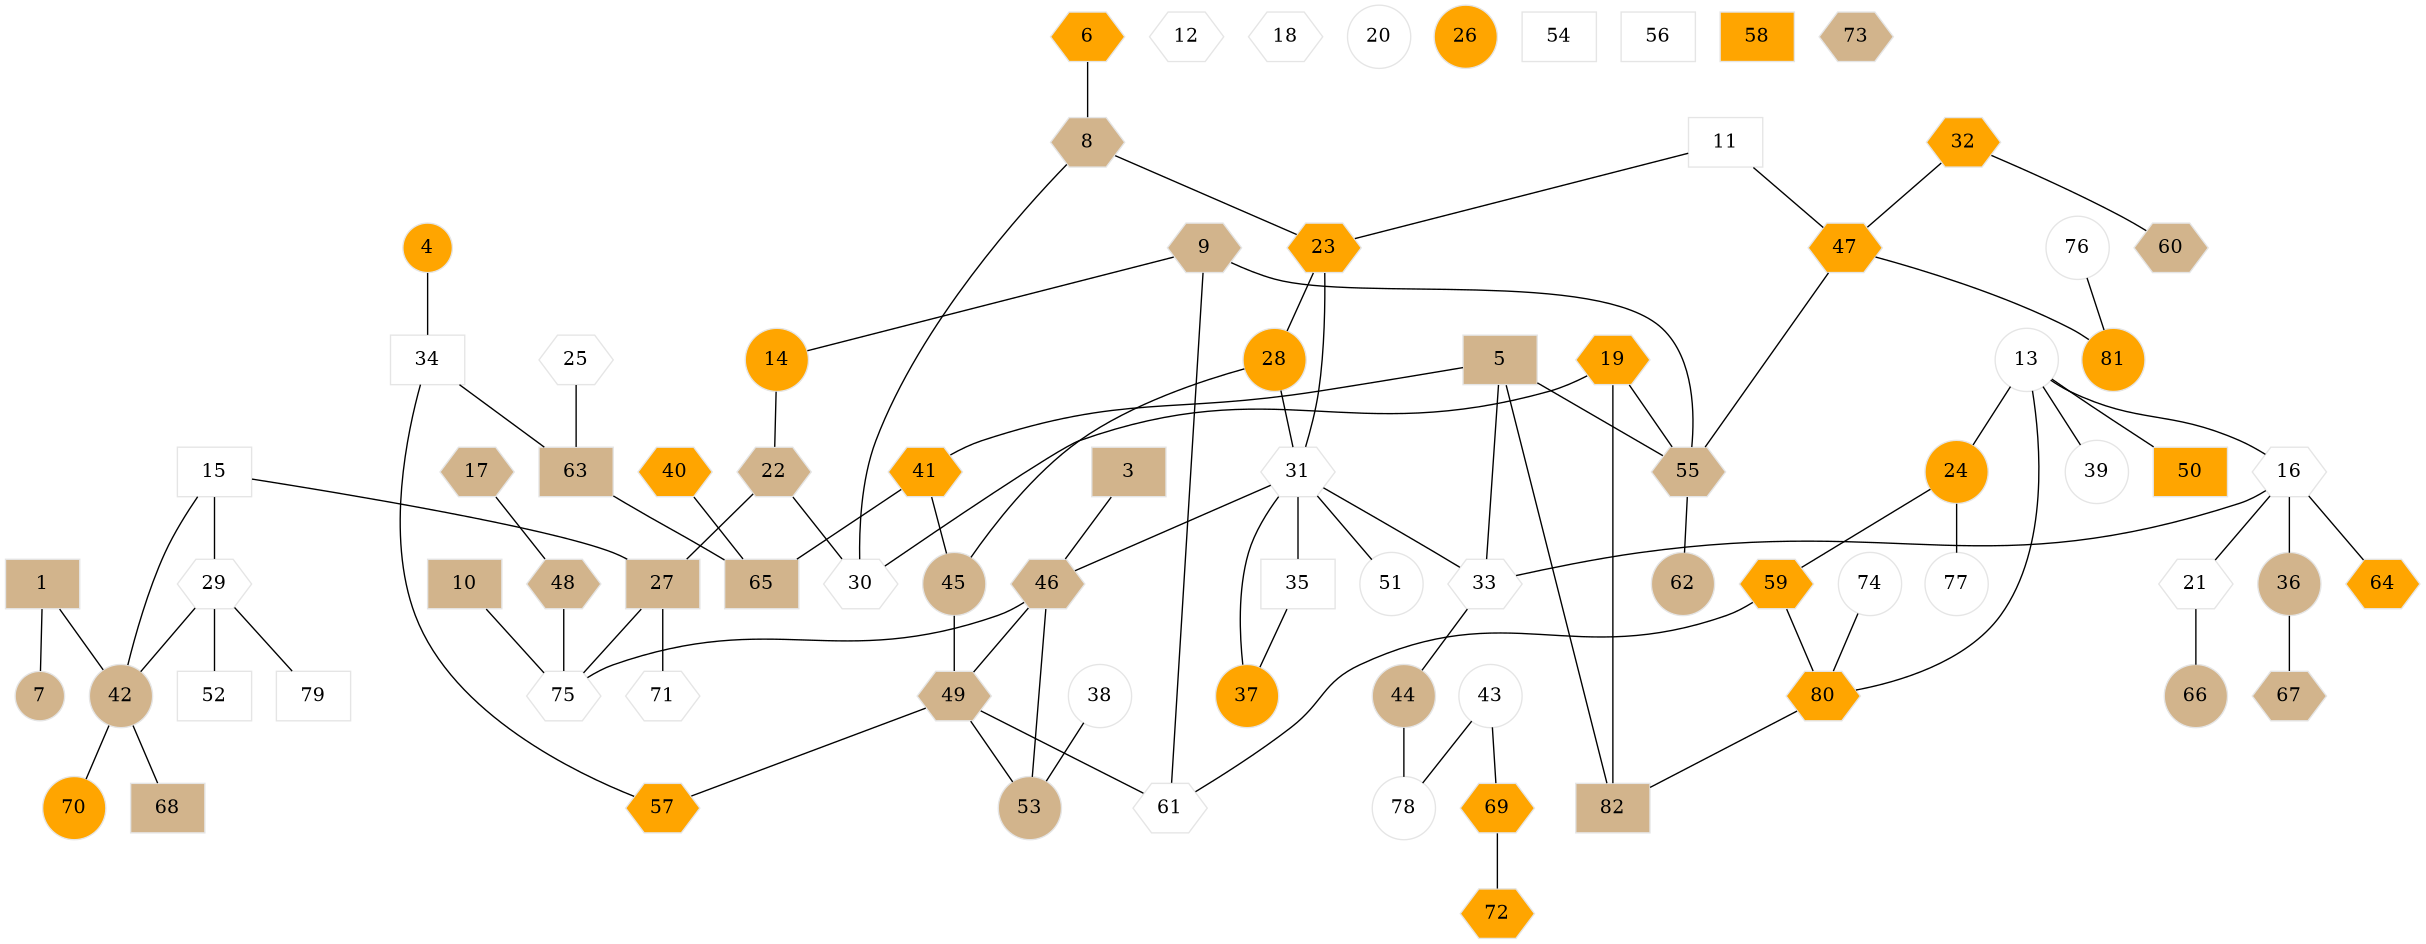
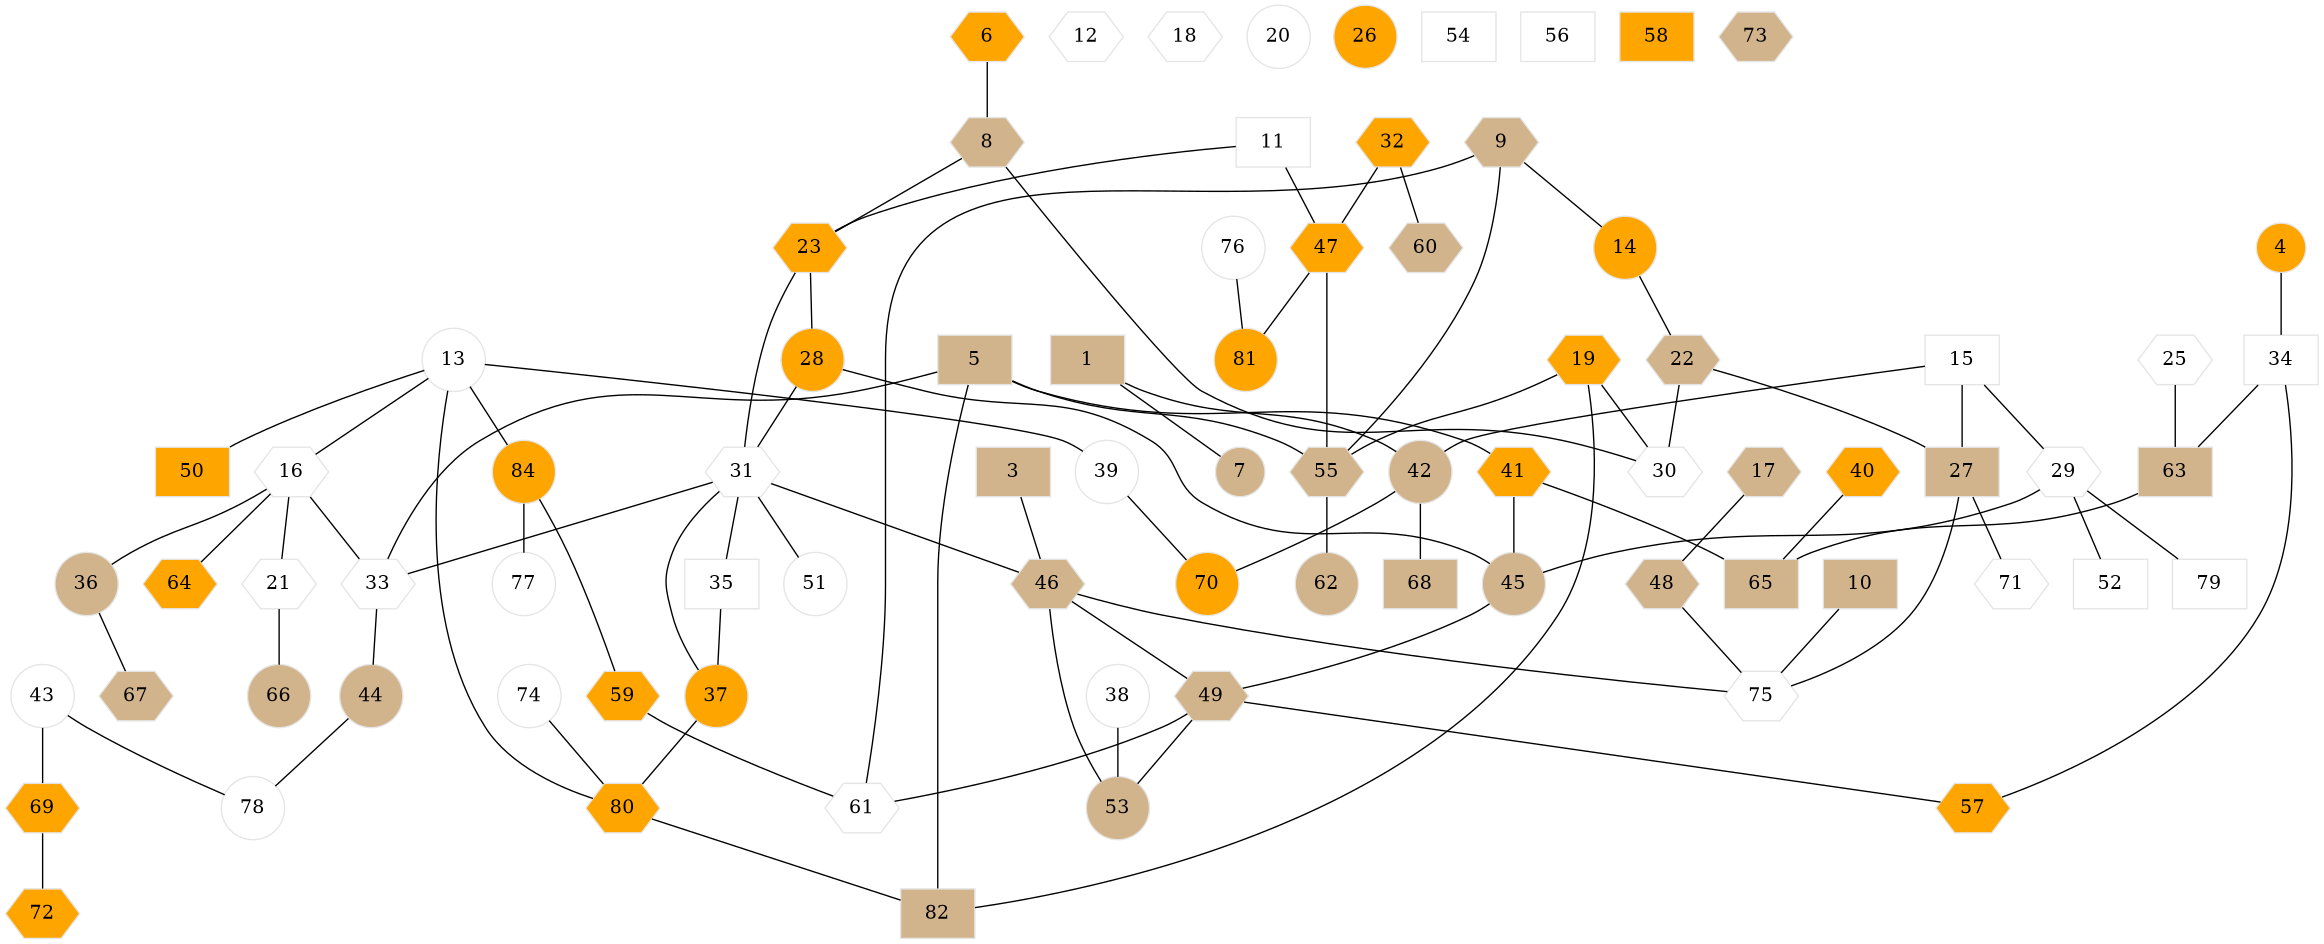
  graph {
    node [color=gray90 fillcolor=white shape=hexagon style=filled]
    1 [fillcolor=tan shape=box]
    7 [fillcolor=tan shape=circle]
    42 [fillcolor=tan shape=circle]
    70 [fillcolor=orange shape=circle]
    68 [fillcolor=tan shape=box]
    63 [fillcolor=tan shape=box]
    25
    3 [fillcolor=tan shape=box]
    46 [fillcolor=tan]
    75
    53 [fillcolor=tan shape=circle]
    49 [fillcolor=tan]
    4 [fillcolor=orange shape=circle]
    34 [shape=box]
    57 [fillcolor=orange]
    5 [fillcolor=tan shape=box]
    33
    41 [fillcolor=orange]
    55 [fillcolor=tan]
    82 [fillcolor=tan shape=box]
    44 [fillcolor=tan shape=circle]
    45 [fillcolor=tan shape=circle]
    65 [fillcolor=tan shape=box]
    62 [fillcolor=tan shape=circle]
    6 [fillcolor=orange]
    8 [fillcolor=tan]
    23 [fillcolor=orange]
    30
    28 [fillcolor=orange shape=circle]
    31
    9 [fillcolor=tan]
    14 [fillcolor=orange shape=circle]
    61
    22 [fillcolor=tan]
    10 [fillcolor=tan shape=box]
    11 [shape=box]
    47 [fillcolor=orange]
    81 [fillcolor=orange shape=circle]
    12
    13 [shape=circle]
    16
-   24 [fillcolor=orange shape=circle]
+   24 [fillcolor=orange shape=circle label=84]
    39 [shape=circle]
    50 [fillcolor=orange shape=box]
    80 [fillcolor=orange]
    21
    36 [fillcolor=tan shape=circle]
    64 [fillcolor=orange]
    59 [fillcolor=orange]
    77 [shape=circle]
    27 [fillcolor=tan shape=box]
    15 [shape=box]
    29
    71
    52 [shape=box]
    79 [shape=box]
    66 [fillcolor=tan shape=circle]
    67 [fillcolor=tan]
    17 [fillcolor=tan]
    48 [fillcolor=tan]
    18
    19 [fillcolor=orange]
    20 [shape=circle]
    35 [shape=box]
    37 [fillcolor=orange shape=circle]
    51 [shape=circle]
    26 [fillcolor=orange shape=circle]
    32 [fillcolor=orange]
    60 [fillcolor=tan]
    78 [shape=circle]
    38 [shape=circle]
    40 [fillcolor=orange]
    43 [shape=circle]
    69 [fillcolor=orange]
    72 [fillcolor=orange]
    54 [shape=box]
    56 [shape=box]
    58 [fillcolor=orange shape=box]
    73 [fillcolor=tan]
    74 [shape=circle]
    76 [shape=circle]
    1 -- 7
    1 -- 42
    42 -- 70
    42 -- 68
    63 -- 65
    25 -- 63
    3 -- 46
    46 -- 75
    46 -- 53
    46 -- 49
    49 -- 53
    49 -- 57
    49 -- 61
    4 -- 34
    34 -- 63
    34 -- 57
    5 -- 33
    5 -- 41
    5 -- 55
    5 -- 82
    33 -- 44
    41 -- 45
    41 -- 65
    55 -- 62
    44 -- 78
    45 -- 49
    6 -- 8
    8 -- 23
    8 -- 30
    23 -- 28
    23 -- 31
    28 -- 45
    28 -- 31
    31 -- 46
    31 -- 33
    31 -- 35
    31 -- 37
    31 -- 51
    9 -- 55
    9 -- 14
    9 -- 61
    14 -- 22
    22 -- 30
    22 -- 27
    10 -- 75
    11 -- 23
    11 -- 47
    47 -- 55
    47 -- 81
    13 -- 16
    13 -- 24
    13 -- 39
    13 -- 50
    13 -- 80
    16 -- 33
    16 -- 21
    16 -- 36
    16 -- 64
    24 -- 59
    24 -- 77
+   39 -- 70
    80 -- 82
    21 -- 66
    36 -- 67
    59 -- 61
    27 -- 75
    27 -- 71
    15 -- 42
    15 -- 27
    15 -- 29
-   29 -- 42
+   29 -- 45
    29 -- 52
    29 -- 79
    17 -- 48
    48 -- 75
    19 -- 55
    19 -- 82
    19 -- 30
    35 -- 37
-   59 -- 80
+   37 -- 80
    32 -- 47
    32 -- 60
    38 -- 53
    40 -- 65
    43 -- 78
    43 -- 69
    69 -- 72
    74 -- 80
    76 -- 81
  }
